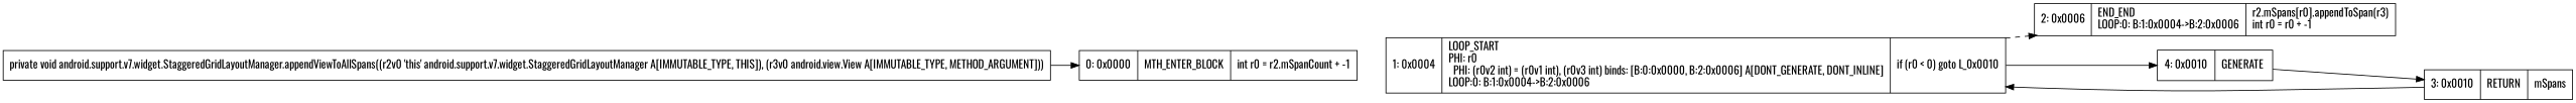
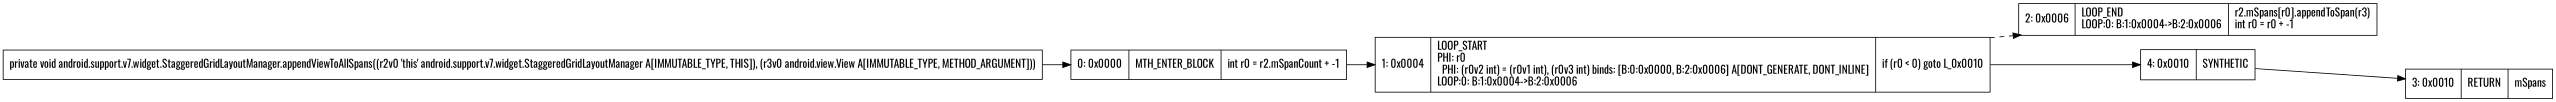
  digraph {
    fontname=Oswald
    rankdir=LR
    node [fontname=Oswald shape=record]
    edge [fontname=Oswald]
    n1 [label="{0\:\ 0x0000|MTH_ENTER_BLOCK\l|int r0 = r2.mSpanCount + \-1\l}"]
    n2 [label="{1\:\ 0x0004|LOOP_START\lPHI: r0 \l  PHI: (r0v2 int) = (r0v1 int), (r0v3 int) binds: [B:0:0x0000, B:2:0x0006] A[DONT_GENERATE, DONT_INLINE]\lLOOP:0: B:1:0x0004\-\>B:2:0x0006\l|if (r0 \< 0) goto L_0x0010\l}"]
-   n3 [label="{2\:\ 0x0006|END_END\lLOOP:0: B:1:0x0004\-\>B:2:0x0006\l|r2.mSpans[r0].appendToSpan(r3)\lint r0 = r0 + \-1\l}"]
-   n4 [label="{4\:\ 0x0010|GENERATE\l}"]
+   n3 [label="{2\:\ 0x0006|LOOP_END\lLOOP:0: B:1:0x0004\-\>B:2:0x0006\l|r2.mSpans[r0].appendToSpan(r3)\lint r0 = r0 + \-1\l}"]
+   n4 [label="{4\:\ 0x0010|SYNTHETIC\l}"]
    n5 [label="{3\:\ 0x0010|RETURN\l|mSpans\l}"]
    n6 [label="{private void android.support.v7.widget.StaggeredGridLayoutManager.appendViewToAllSpans((r2v0 'this' android.support.v7.widget.StaggeredGridLayoutManager A[IMMUTABLE_TYPE, THIS]), (r3v0 android.view.View A[IMMUTABLE_TYPE, METHOD_ARGUMENT])) }"]
-   n5 -> n2
+   n1 -> n2
    n2 -> n3 [style=dashed]
    n2 -> n4
    n4 -> n5
    n6 -> n1
  }
